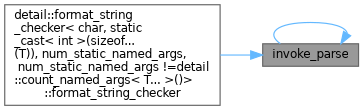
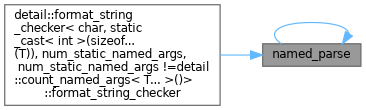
  digraph {
    rankdir=RL
    node [fontname=Helvetica fontsize=10 shape=box style=filled]
    edge [color=steelblue1 dir=back fontname=Helvetica fontsize=10 labelfontname=Helvetica labelfontsize=10 style=solid]
-   n1 [color=gray40 fillcolor=grey60 fontcolor=black height=0.2 label=invoke_parse width=0.4]
+   n1 [color=gray40 fillcolor=grey60 fontcolor=black height=0.2 label=named_parse width=0.4]
    n2 [color=grey40 fillcolor=white height=0.2 label="detail::format_string\l_checker\< char, static\l_cast\< int \>(sizeof...\l(T)), num_static_named_args,\l num_static_named_args !=detail\l::count_named_args\< T... \>()\>\l::format_string_checker" width=0.4]
    n1 -> n1
    n1 -> n2
  }
